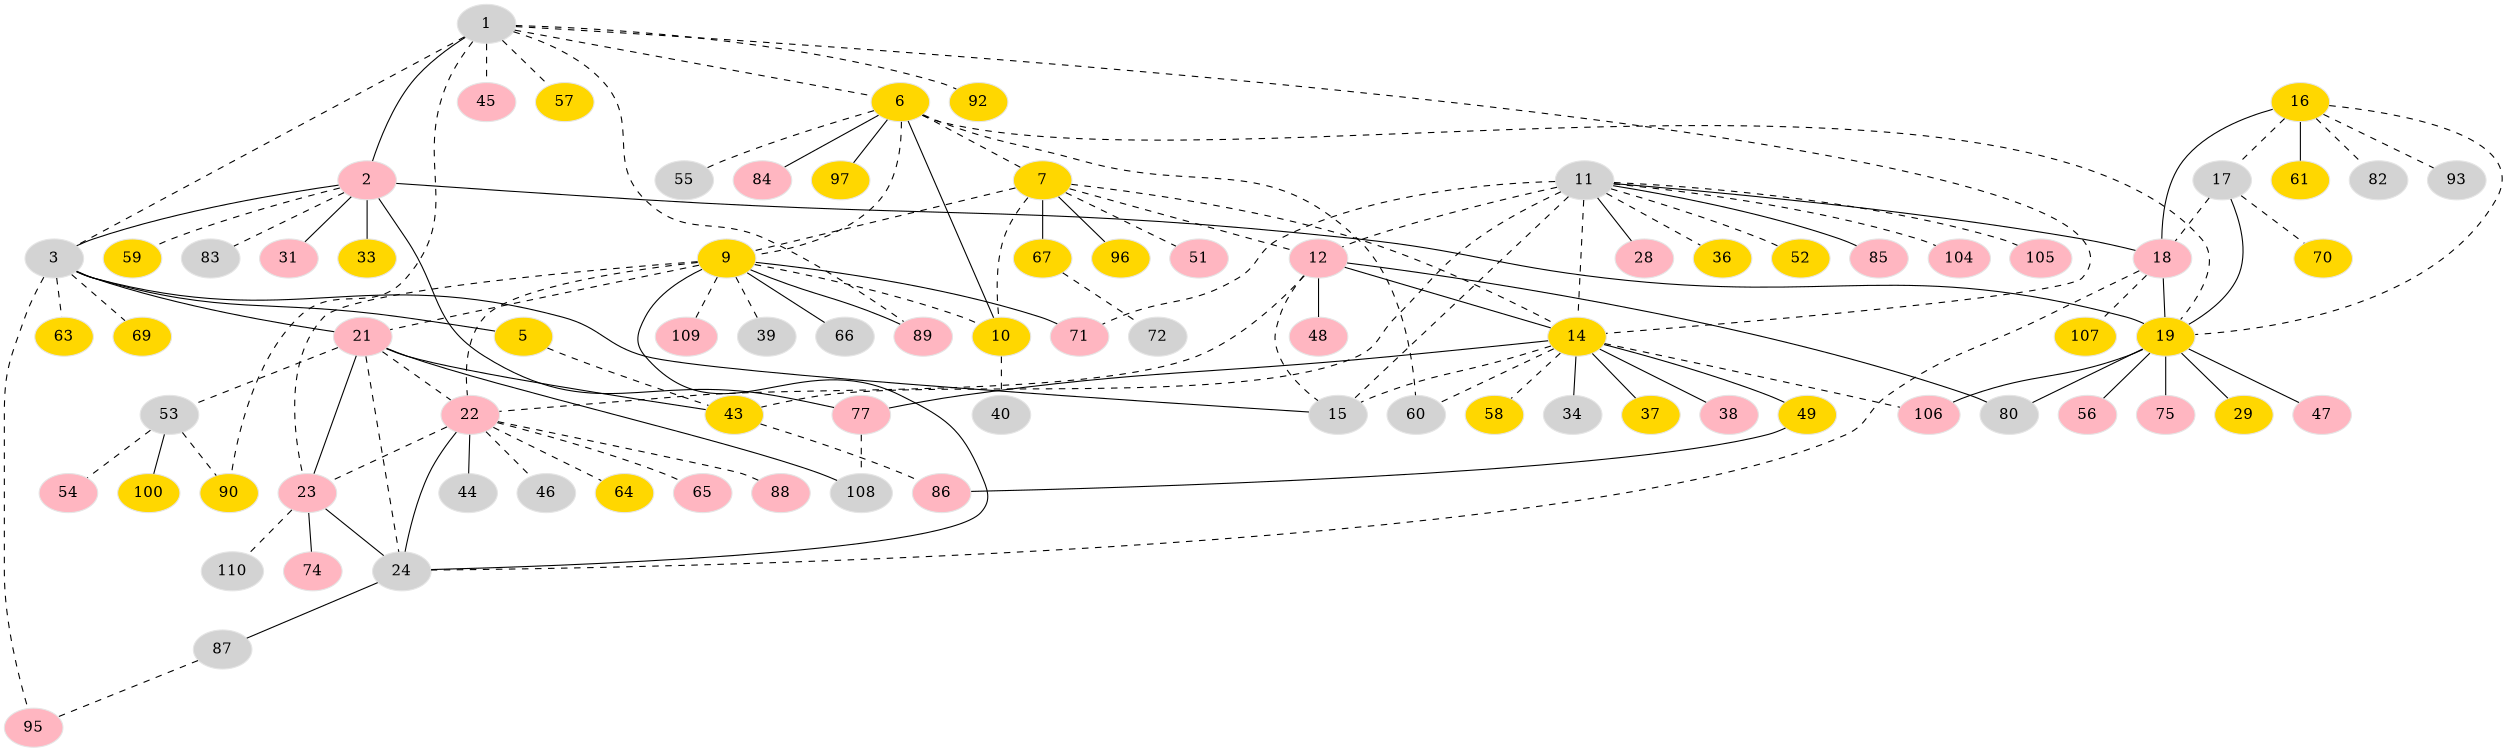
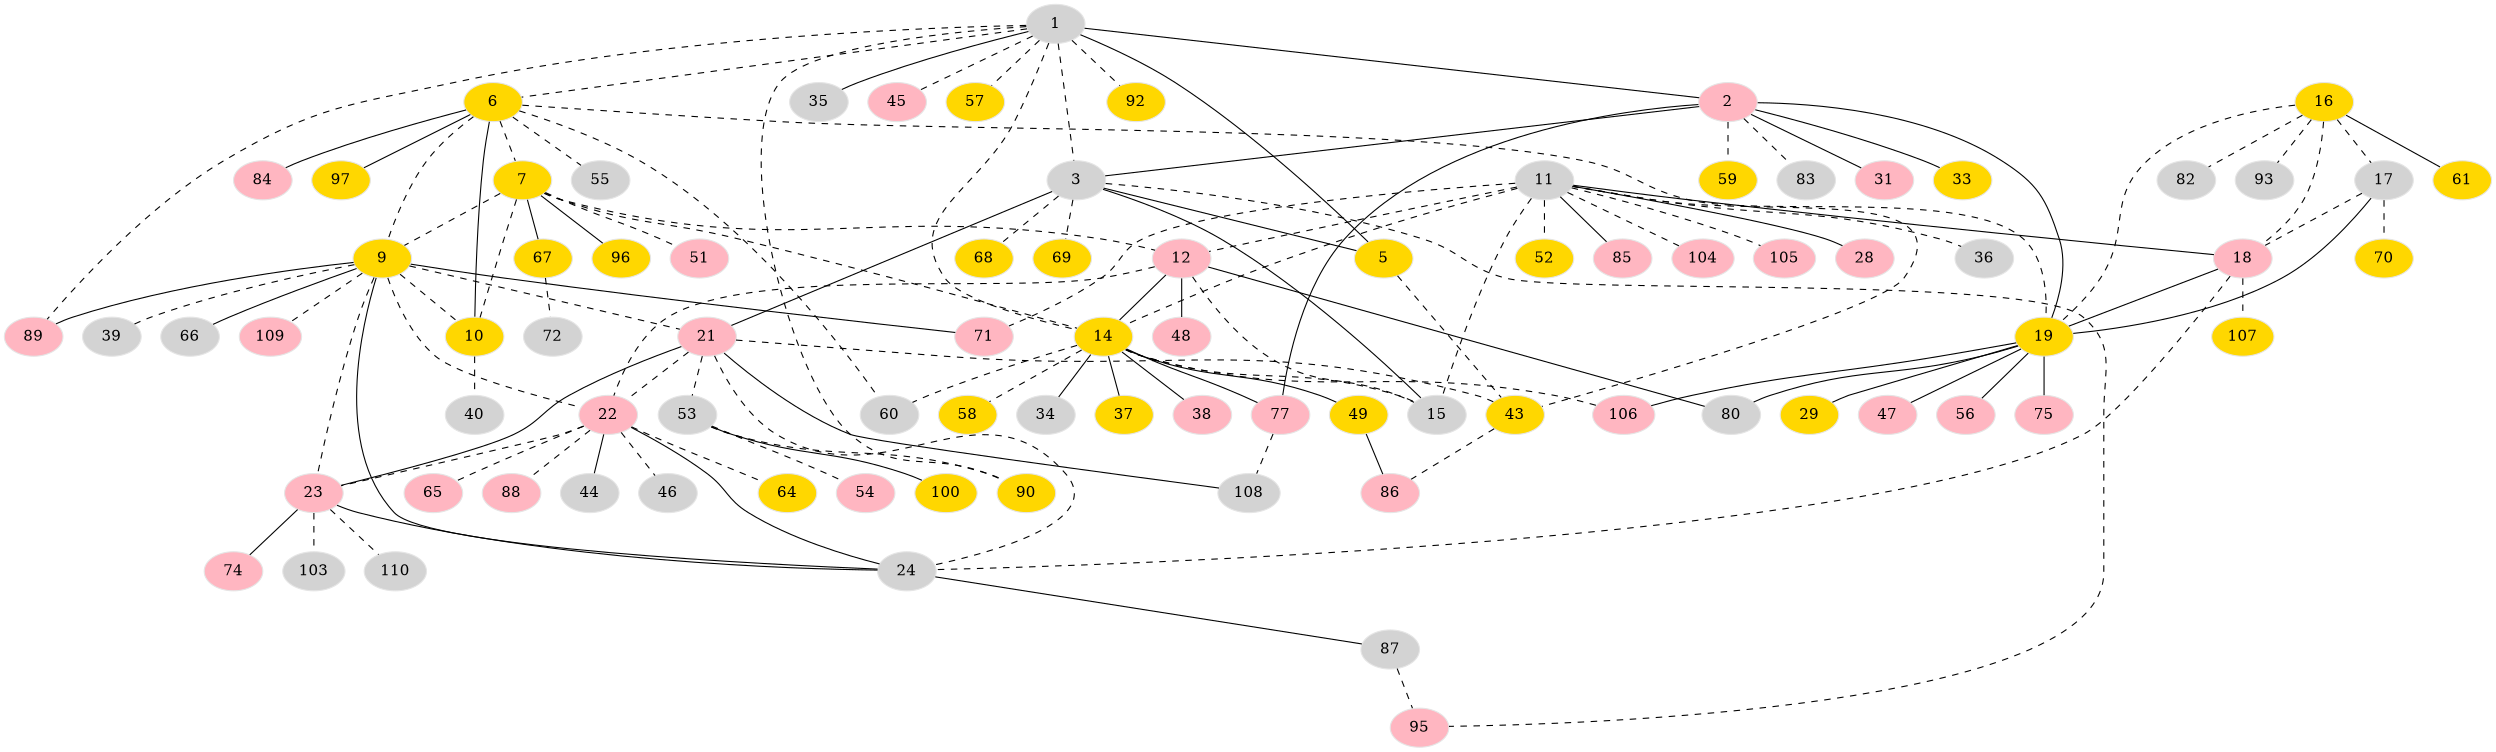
  graph {
    node [color=gray90 fillcolor=lightpink style=filled]
    edge [style=dashed]
    1 [fillcolor=lightgrey super="+4"]
    2 [super="+41"]
    3 [fillcolor=lightgrey super="+30"]
    5 [fillcolor=gold]
    6 [fillcolor=gold super="+8"]
    14 [fillcolor=gold super="+111"]
+   35 [fillcolor=lightgrey super="+68"]
    45
    57 [fillcolor=gold]
    89
    90 [fillcolor=gold]
    92 [fillcolor=gold]
    19 [fillcolor=gold super="+73"]
    31
    33 [fillcolor=gold super="+42"]
    59 [fillcolor=gold]
    77
    83 [fillcolor=lightgrey]
    15 [fillcolor=lightgrey super="+27"]
    21 [super="+32"]
-   63 [fillcolor=gold]
+   63 [fillcolor=gold label=68]
    69 [fillcolor=gold super="+94"]
    95 [super="+99"]
    43 [fillcolor=gold super="+50"]
    7 [fillcolor=gold super="+78"]
    9 [fillcolor=gold super="+25"]
    10 [fillcolor=gold]
    55 [fillcolor=lightgrey]
    60 [fillcolor=lightgrey super="+91"]
    84
    97 [fillcolor=gold]
    34 [fillcolor=lightgrey]
    37 [fillcolor=gold]
    38
    49 [fillcolor=gold]
    58 [fillcolor=gold]
    106
    80 [fillcolor=lightgrey]
    29 [fillcolor=gold]
    47
    56
    75
    108 [fillcolor=lightgrey]
    22 [super="+26"]
    23 [super="+62"]
    24 [fillcolor=lightgrey super="+101"]
    53 [fillcolor=lightgrey]
    86 [super="+98"]
    12 [super="+102"]
    51
    67 [fillcolor=gold]
    96 [fillcolor=gold]
    39 [fillcolor=lightgrey super="+76"]
    66 [fillcolor=lightgrey]
    71
    109
    40 [fillcolor=lightgrey]
    48
    72 [fillcolor=lightgrey super="+79"]
    44 [fillcolor=lightgrey]
    46 [fillcolor=lightgrey]
    64 [fillcolor=gold]
    65
    88
    74
+   103 [fillcolor=lightgrey]
    110 [fillcolor=lightgrey]
    87 [fillcolor=lightgrey]
    11 [fillcolor=lightgrey super="+13"]
    18 [super="+20"]
    28
-   36 [fillcolor=gold]
+   36 [fillcolor=lightgrey]
    52 [fillcolor=gold]
    85
    104
    105
    107 [fillcolor=gold]
    16 [fillcolor=gold super="+81"]
    17 [fillcolor=lightgrey]
    61 [fillcolor=gold]
    82 [fillcolor=lightgrey]
    93 [fillcolor=lightgrey]
    70 [fillcolor=gold]
    54
    100 [fillcolor=gold]
    1 -- 2 [style=solid weight=2]
    1 -- 3 [weight=2]
+   1 -- 5 [style=solid weight=2]
    1 -- 6
    1 -- 14
+   1 -- 35 [style=solid]
    1 -- 45
    1 -- 57
    1 -- 89
    1 -- 90
    1 -- 92
    2 -- 3 [style=solid]
    2 -- 19 [style=solid]
    2 -- 31 [style=solid]
    2 -- 33 [style=solid]
    2 -- 59
    2 -- 77 [style=solid]
    2 -- 83
    3 -- 5 [style=solid]
    3 -- 15 [style=solid]
    3 -- 21 [style=solid]
    3 -- 63
    3 -- 69
    3 -- 95
    5 -- 43
    6 -- 19
    6 -- 7 [weight=2]
    6 -- 9 [weight=2]
    6 -- 10 [style=solid weight=2]
    6 -- 55
    6 -- 60
    6 -- 84 [style=solid]
    6 -- 97 [style=solid]
    14 -- 77 [style=solid]
    14 -- 15
    14 -- 60
    14 -- 34 [style=solid]
    14 -- 37 [style=solid]
    14 -- 38 [style=solid]
    14 -- 49 [style=solid]
    14 -- 58
    14 -- 106
    19 -- 106 [style=solid]
    19 -- 80 [style=solid]
    19 -- 29 [style=solid]
    19 -- 47 [style=solid]
    19 -- 56 [style=solid]
    19 -- 75 [style=solid]
    77 -- 108
-   21 -- 43 [style=solid]
+   21 -- 43
    21 -- 108 [style=solid]
    21 -- 22
    21 -- 23 [style=solid]
    21 -- 24
    21 -- 53
    43 -- 86
    7 -- 14
    7 -- 9
    7 -- 10
    7 -- 12
    7 -- 51
    7 -- 67 [style=solid]
    7 -- 96 [style=solid]
    9 -- 89 [style=solid]
    9 -- 21
    9 -- 10
    9 -- 22
    9 -- 23
    9 -- 24 [style=solid]
    9 -- 39
    9 -- 66 [style=solid]
    9 -- 71 [style=solid]
    9 -- 109
    10 -- 40
    49 -- 86 [style=solid]
    22 -- 23
    22 -- 24 [style=solid]
    22 -- 44 [style=solid]
    22 -- 46
    22 -- 64
    22 -- 65
    22 -- 88
    23 -- 24 [style=solid]
    23 -- 74 [style=solid]
+   23 -- 103
    23 -- 110
    24 -- 87 [style=solid]
    53 -- 90
    53 -- 54
    53 -- 100 [style=solid]
    12 -- 14 [style=solid]
    12 -- 15
    12 -- 80 [style=solid]
    12 -- 22
    12 -- 48 [style=solid]
    67 -- 72
    87 -- 95
    11 -- 14 [weight=2]
    11 -- 15 [weight=2]
    11 -- 43
    11 -- 12 [weight=2]
    11 -- 71
    11 -- 18 [style=solid]
    11 -- 28 [style=solid]
    11 -- 36
    11 -- 52
    11 -- 85 [style=solid]
    11 -- 104
    11 -- 105
    18 -- 19 [style=solid weight=2]
    18 -- 24
    18 -- 107
    16 -- 19
-   16 -- 18 [style=solid weight=2]
+   16 -- 18 [weight=2]
    16 -- 17
    16 -- 61 [style=solid]
    16 -- 82
    16 -- 93
    17 -- 19 [style=solid]
    17 -- 18 [weight=2]
    17 -- 70
  }
